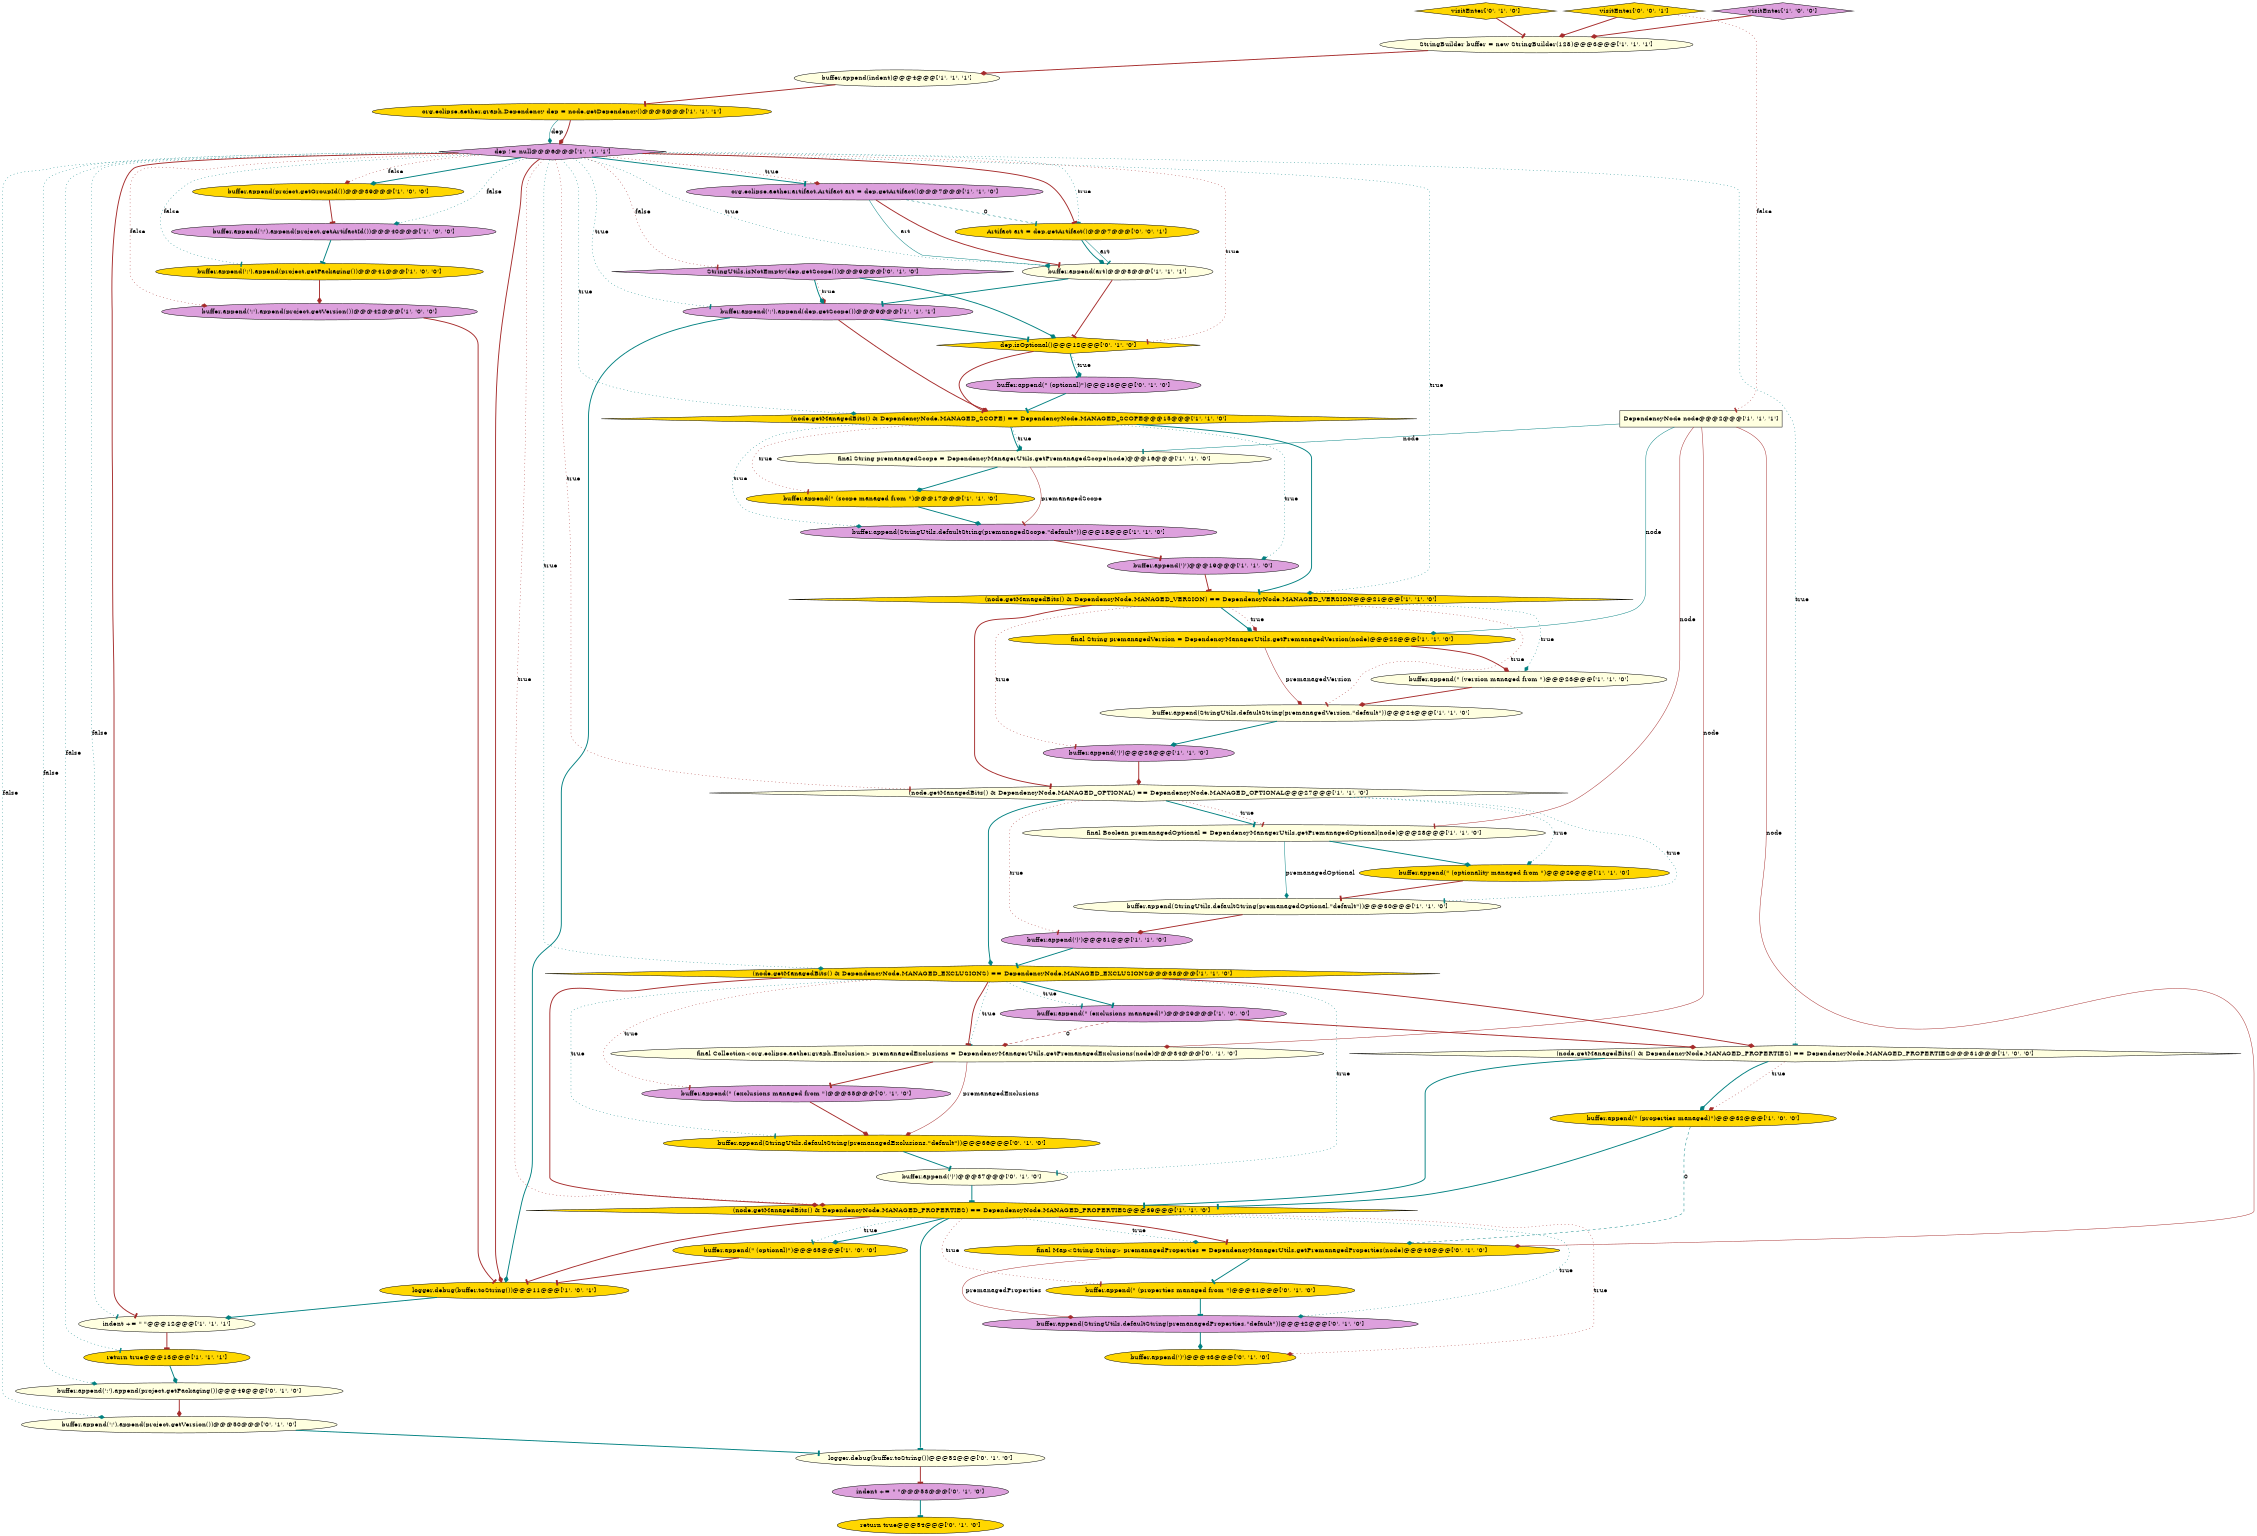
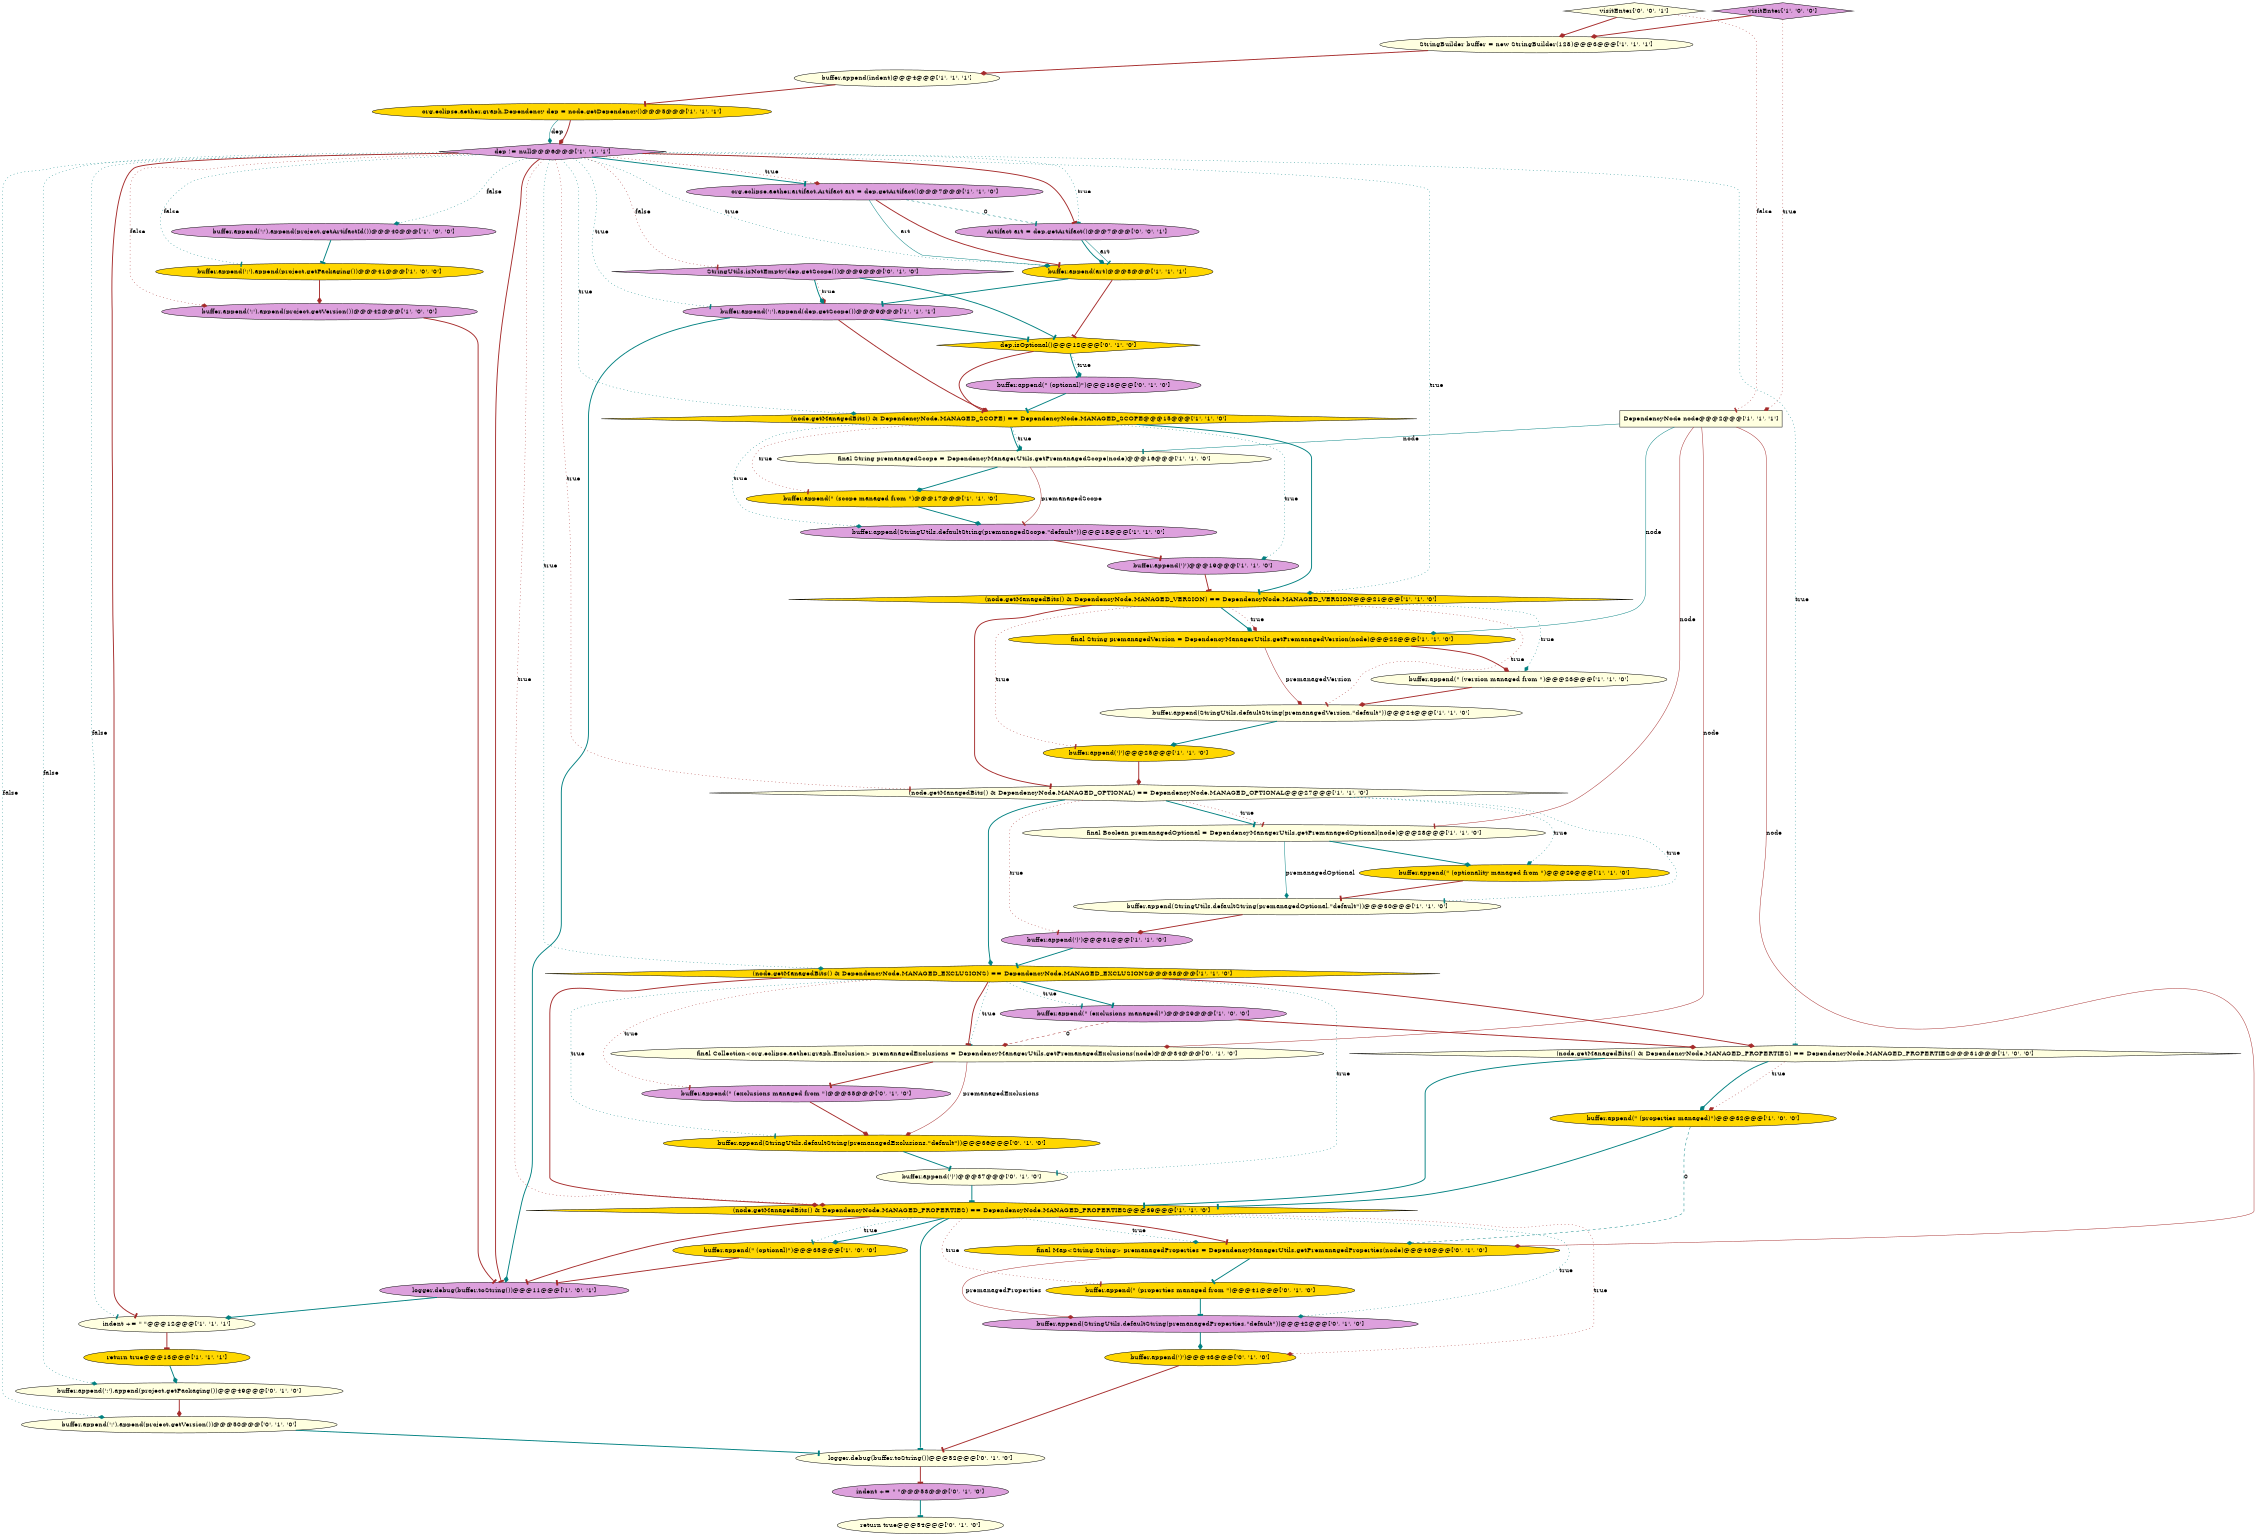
  digraph {
    node [fillcolor=gold shape=ellipse style=filled]
    edge [arrowhead=tee color=teal style=bold]
    n1 [label="buffer.append(\" (properties managed from \")@@@41@@@['0', '1', '0']"]
    n2 [fillcolor=plum label="buffer.append(StringUtils.defaultString(premanagedProperties,\"default\"))@@@42@@@['0', '1', '0']"]
    n3 [label="buffer.append(')')@@@43@@@['0', '1', '0']"]
    n4 [fillcolor=lightyellow label="buffer.append(':').append(project.getVersion())@@@50@@@['0', '1', '0']"]
    n5 [fillcolor=lightyellow label="logger.debug(buffer.toString())@@@52@@@['0', '1', '0']"]
    n6 [fillcolor=plum label="indent += \" \"@@@53@@@['0', '1', '0']"]
    n7 [fillcolor=plum label="buffer.append(')')@@@19@@@['1', '1', '0']"]
    n8 [label="(node.getManagedBits() & DependencyNode.MANAGED_VERSION) == DependencyNode.MANAGED_VERSION@@@21@@@['1', '1', '0']" shape=diamond]
    n9 [label="final String premanagedVersion = DependencyManagerUtils.getPremanagedVersion(node)@@@22@@@['1', '1', '0']"]
-   n10 [fillcolor=plum label="buffer.append(')')@@@25@@@['1', '1', '0']"]
+   n10 [label="buffer.append(')')@@@25@@@['1', '1', '0']"]
    n11 [fillcolor=lightyellow label="(node.getManagedBits() & DependencyNode.MANAGED_OPTIONAL) == DependencyNode.MANAGED_OPTIONAL@@@27@@@['1', '1', '0']" shape=diamond]
    n12 [fillcolor=lightyellow label="buffer.append(\" (version managed from \")@@@23@@@['1', '1', '0']"]
    n13 [fillcolor=lightyellow label="buffer.append(StringUtils.defaultString(premanagedVersion,\"default\"))@@@24@@@['1', '1', '0']"]
    n14 [label="buffer.append(\" (optionality managed from \")@@@29@@@['1', '1', '0']"]
    n15 [fillcolor=lightyellow label="buffer.append(StringUtils.defaultString(premanagedOptional,\"default\"))@@@30@@@['1', '1', '0']"]
    n16 [fillcolor=plum label="buffer.append(')')@@@31@@@['1', '1', '0']"]
    n17 [label="(node.getManagedBits() & DependencyNode.MANAGED_EXCLUSIONS) == DependencyNode.MANAGED_EXCLUSIONS@@@33@@@['1', '1', '0']" shape=diamond]
    n18 [fillcolor=plum label="org.eclipse.aether.artifact.Artifact art = dep.getArtifact()@@@7@@@['1', '1', '0']"]
-   n19 [label="Artifact art = dep.getArtifact()@@@7@@@['0', '0', '1']"]
-   n20 [fillcolor=lightyellow label="buffer.append(art)@@@8@@@['1', '1', '1']"]
+   n19 [fillcolor=plum label="Artifact art = dep.getArtifact()@@@7@@@['0', '0', '1']"]
+   n20 [label="buffer.append(art)@@@8@@@['1', '1', '1']"]
    n21 [fillcolor=plum label="buffer.append(':').append(dep.getScope())@@@9@@@['1', '1', '1']"]
    n22 [label="dep.isOptional()@@@12@@@['0', '1', '0']" shape=diamond]
    n23 [fillcolor=lightyellow label="DependencyNode node@@@2@@@['1', '1', '1']" shape=box]
    n24 [label="final Map<String,String> premanagedProperties = DependencyManagerUtils.getPremanagedProperties(node)@@@40@@@['0', '1', '0']"]
    n25 [fillcolor=lightyellow label="final String premanagedScope = DependencyManagerUtils.getPremanagedScope(node)@@@16@@@['1', '1', '0']"]
    n26 [fillcolor=lightyellow label="final Collection<org.eclipse.aether.graph.Exclusion> premanagedExclusions = DependencyManagerUtils.getPremanagedExclusions(node)@@@34@@@['0', '1', '0']"]
    n27 [fillcolor=lightyellow label="final Boolean premanagedOptional = DependencyManagerUtils.getPremanagedOptional(node)@@@28@@@['1', '1', '0']"]
    n28 [fillcolor=plum label="buffer.append(StringUtils.defaultString(premanagedScope,\"default\"))@@@18@@@['1', '1', '0']"]
    n29 [label="buffer.append(\" (scope managed from \")@@@17@@@['1', '1', '0']"]
    n30 [label="buffer.append(StringUtils.defaultString(premanagedExclusions,\"default\"))@@@36@@@['0', '1', '0']"]
    n31 [fillcolor=plum label="buffer.append(\" (exclusions managed from \")@@@35@@@['0', '1', '0']"]
-   n32 [label="return true@@@54@@@['0', '1', '0']"]
+   n32 [fillcolor=lightyellow label="return true@@@54@@@['0', '1', '0']"]
    n33 [fillcolor=lightyellow label="buffer.append(':').append(project.getPackaging())@@@49@@@['0', '1', '0']"]
    n34 [fillcolor=plum label="dep != null@@@6@@@['1', '1', '1']" shape=diamond]
    n35 [label="(node.getManagedBits() & DependencyNode.MANAGED_PROPERTIES) == DependencyNode.MANAGED_PROPERTIES@@@39@@@['1', '1', '0']" shape=diamond]
-   n36 [label="buffer.append(project.getGroupId())@@@39@@@['1', '0', '0']"]
    n37 [fillcolor=plum label="buffer.append(':').append(project.getVersion())@@@42@@@['1', '0', '0']"]
    n38 [label="(node.getManagedBits() & DependencyNode.MANAGED_SCOPE) == DependencyNode.MANAGED_SCOPE@@@15@@@['1', '1', '0']" shape=diamond]
    n39 [fillcolor=lightyellow label="indent += \" \"@@@12@@@['1', '1', '1']"]
-   n40 [label="logger.debug(buffer.toString())@@@11@@@['1', '0', '1']"]
+   n40 [fillcolor=plum label="logger.debug(buffer.toString())@@@11@@@['1', '0', '1']"]
    n41 [fillcolor=lightyellow label="(node.getManagedBits() & DependencyNode.MANAGED_PROPERTIES) == DependencyNode.MANAGED_PROPERTIES@@@31@@@['1', '0', '0']" shape=diamond]
    n42 [label="buffer.append(':').append(project.getPackaging())@@@41@@@['1', '0', '0']"]
    n43 [fillcolor=plum label="buffer.append(':').append(project.getArtifactId())@@@40@@@['1', '0', '0']"]
    n44 [fillcolor=plum label="StringUtils.isNotEmpty(dep.getScope())@@@9@@@['0', '1', '0']" shape=diamond]
    n45 [label="return true@@@13@@@['1', '1', '1']"]
    n46 [label="buffer.append(\" (optional)\")@@@35@@@['1', '0', '0']"]
    n47 [label="buffer.append(\" (properties managed)\")@@@32@@@['1', '0', '0']"]
    n48 [fillcolor=plum label="buffer.append(\" (optional)\")@@@13@@@['0', '1', '0']"]
    n49 [fillcolor=lightyellow label="buffer.append(')')@@@37@@@['0', '1', '0']"]
    n50 [fillcolor=plum label="buffer.append(\" (exclusions managed)\")@@@29@@@['1', '0', '0']"]
    n51 [fillcolor=lightyellow label="StringBuilder buffer = new StringBuilder(128)@@@3@@@['1', '1', '1']"]
    n52 [fillcolor=lightyellow label="buffer.append(indent)@@@4@@@['1', '1', '1']"]
    n53 [label="org.eclipse.aether.graph.Dependency dep = node.getDependency()@@@5@@@['1', '1', '1']"]
    n54 [fillcolor=plum label="visitEnter['1', '0', '0']" shape=diamond]
-   n55 [label="visitEnter['0', '1', '0']" shape=diamond]
-   n56 [label="visitEnter['0', '0', '1']" shape=diamond]
+   n56 [fillcolor=lightyellow label="visitEnter['0', '0', '1']" shape=diamond]
    n1 -> n2
    n2 -> n3 [arrowhead=diamond]
+   n3 -> n5 [color=brown]
    n4 -> n5
    n5 -> n6 [color=brown]
    n6 -> n32
    n7 -> n8 [color=brown]
    n8 -> n9 [arrowhead=diamond]
    n8 -> n9 [arrowhead=diamond color=brown label=true style=dotted]
    n8 -> n10 [color=brown label=true style=dotted]
    n8 -> n11 [color=brown]
    n8 -> n12 [arrowhead=diamond label=true style=dotted]
    n8 -> n13 [color=brown label=true style=dotted]
    n9 -> n12 [arrowhead=diamond color=brown]
    n9 -> n13 [arrowhead=diamond color=brown label=premanagedVersion style=solid]
    n10 -> n11 [arrowhead=diamond color=brown]
    n11 -> n14 [arrowhead=diamond label=true style=dotted]
    n11 -> n15 [label=true style=dotted]
    n11 -> n16 [color=brown label=true style=dotted]
    n11 -> n17 [arrowhead=diamond]
    n11 -> n27
    n11 -> n27 [color=brown label=true style=dotted]
    n12 -> n13 [arrowhead=diamond color=brown]
    n13 -> n10 [arrowhead=diamond]
    n14 -> n15 [color=brown]
    n15 -> n16 [arrowhead=diamond color=brown]
    n16 -> n17
    n17 -> n26 [label=true style=dotted]
    n17 -> n26 [color=brown]
    n17 -> n30 [label=true style=dotted]
    n17 -> n31 [color=brown label=true style=dotted]
    n17 -> n35 [arrowhead=diamond color=brown]
    n17 -> n41 [arrowhead=diamond color=brown]
    n17 -> n49 [label=true style=dotted]
    n17 -> n50
    n17 -> n50 [label=true style=dotted]
    n18 -> n19 [label=0 style=dashed]
    n18 -> n20 [arrowhead=diamond label=art style=solid]
    n18 -> n20 [color=brown]
    n19 -> n20 [label=art style=solid]
    n19 -> n20 [arrowhead=diamond]
    n20 -> n21
    n20 -> n22 [color=brown]
    n21 -> n22
    n21 -> n38 [arrowhead=diamond color=brown]
    n21 -> n40 [arrowhead=diamond]
    n22 -> n38 [color=brown]
    n22 -> n48 [arrowhead=diamond label=true style=dotted]
    n22 -> n48
    n23 -> n9 [arrowhead=diamond label="node" style=solid]
    n23 -> n24 [arrowhead=diamond color=brown label="node" style=solid]
    n23 -> n25 [label="node" style=solid]
    n23 -> n26 [arrowhead=diamond color=brown label="node" style=solid]
    n23 -> n27 [color=brown label="node" style=solid]
    n24 -> n1
    n24 -> n2 [arrowhead=diamond color=brown label=premanagedProperties style=solid]
    n25 -> n28 [color=brown label=premanagedScope style=solid]
    n25 -> n29 [arrowhead=diamond]
    n26 -> n30 [arrowhead=diamond color=brown label=premanagedExclusions style=solid]
    n26 -> n31 [color=brown]
    n27 -> n14 [arrowhead=diamond]
    n27 -> n15 [arrowhead=diamond label=premanagedOptional style=solid]
    n28 -> n7 [color=brown]
    n29 -> n28 [arrowhead=diamond]
    n30 -> n49
    n31 -> n30 [arrowhead=diamond color=brown]
    n33 -> n4 [arrowhead=diamond color=brown]
    n34 -> n4 [arrowhead=diamond label=false style=dotted]
    n34 -> n8 [arrowhead=diamond label=true style=dotted]
    n34 -> n11 [color=brown label=true style=dotted]
    n34 -> n17 [arrowhead=diamond label=true style=dotted]
    n34 -> n18
    n34 -> n18 [arrowhead=diamond color=brown label=true style=dotted]
    n34 -> n19 [label=true style=dotted]
    n34 -> n19 [color=brown]
-   n34 -> n20 [label=true style=dotted]
+   n34 -> n20 [arrowhead=diamond label=true style=dotted]
    n34 -> n21 [label=true style=dotted]
-   n34 -> n22 [color=brown label=true style=dotted]
    n34 -> n33 [arrowhead=diamond label=false style=dotted]
    n34 -> n35 [arrowhead=diamond color=brown label=true style=dotted]
-   n34 -> n36 [arrowhead=diamond color=brown label=false style=dotted]
-   n34 -> n36 [arrowhead=diamond]
    n34 -> n37 [arrowhead=diamond color=brown label=false style=dotted]
    n34 -> n38 [arrowhead=diamond label=true style=dotted]
    n34 -> n39 [label=false style=dotted]
    n34 -> n39 [color=brown]
-   n34 -> n40 [arrowhead=diamond color=brown]
+   n34 -> n40 [color=brown]
    n34 -> n41 [label=true style=dotted]
    n34 -> n42 [label=false style=dotted]
    n34 -> n43 [arrowhead=diamond label=false style=dotted]
    n34 -> n44 [color=brown label=false style=dotted]
-   n34 -> n45 [label=false style=dotted]
    n35 -> n1 [color=brown label=true style=dotted]
    n35 -> n2 [arrowhead=diamond label=true style=dotted]
    n35 -> n3 [arrowhead=diamond color=brown label=true style=dotted]
    n35 -> n5
    n35 -> n24 [arrowhead=diamond label=true style=dotted]
    n35 -> n24 [color=brown]
    n35 -> n40 [color=brown]
    n35 -> n46 [label=true style=dotted]
    n35 -> n46 [arrowhead=diamond]
-   n36 -> n43 [color=brown]
    n37 -> n40 [color=brown]
    n38 -> n7 [arrowhead=diamond label=true style=dotted]
    n38 -> n8
    n38 -> n25 [arrowhead=diamond label=true style=dotted]
    n38 -> n25
    n38 -> n28 [arrowhead=diamond label=true style=dotted]
    n38 -> n29 [color=brown label=true style=dotted]
    n39 -> n45 [color=brown]
    n40 -> n39 [arrowhead=diamond]
    n41 -> n35
    n41 -> n47 [arrowhead=diamond]
    n41 -> n47 [arrowhead=diamond color=brown label=true style=dotted]
    n42 -> n37 [arrowhead=diamond color=brown]
    n43 -> n42
    n44 -> n21 [arrowhead=diamond color=brown label=true style=dotted]
    n44 -> n21 [arrowhead=diamond]
-   n44 -> n22 [arrowhead=diamond]
+   n44 -> n22
    n45 -> n33 [arrowhead=diamond]
    n46 -> n40 [color=brown]
    n47 -> n24 [arrowhead=diamond label=0 style=dashed]
    n47 -> n35
    n48 -> n38
    n49 -> n35
    n50 -> n26 [arrowhead=diamond color=brown label=0 style=dashed]
    n50 -> n41 [arrowhead=diamond color=brown]
    n51 -> n52 [arrowhead=diamond color=brown]
    n52 -> n53 [color=brown]
    n53 -> n34 [arrowhead=diamond color=brown]
    n53 -> n34 [arrowhead=diamond label=dep style=solid]
+   n54 -> n23 [arrowhead=diamond color=brown label=true style=dotted]
    n54 -> n51 [arrowhead=diamond color=brown]
-   n55 -> n51 [color=brown]
    n56 -> n23 [color=brown label=false style=dotted]
    n56 -> n51 [arrowhead=diamond color=brown]
  }
